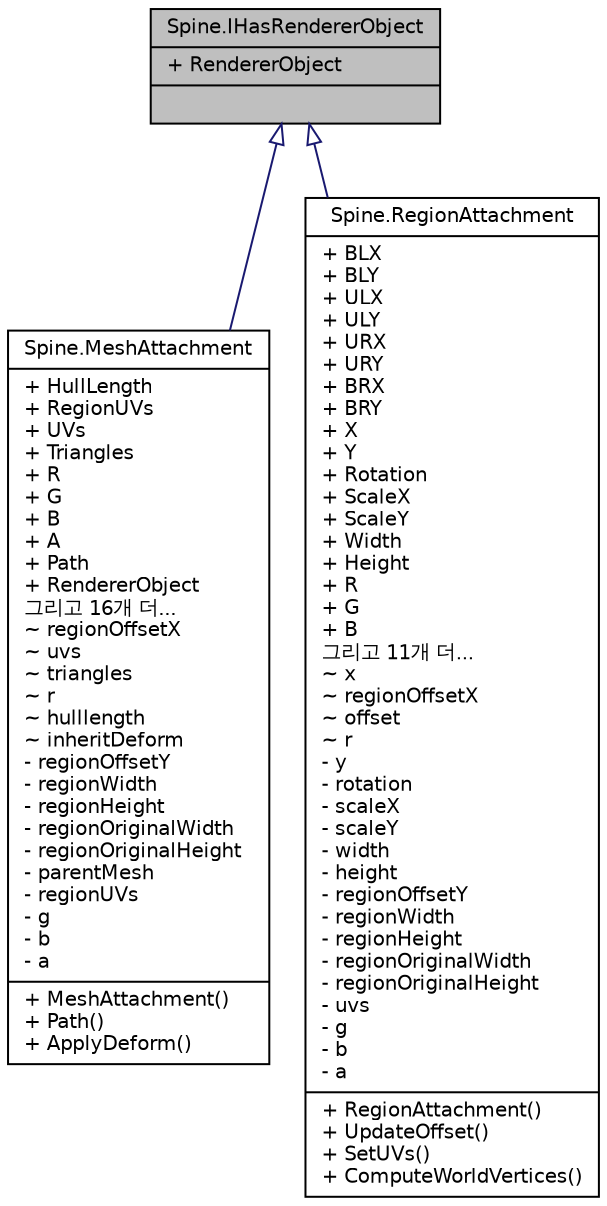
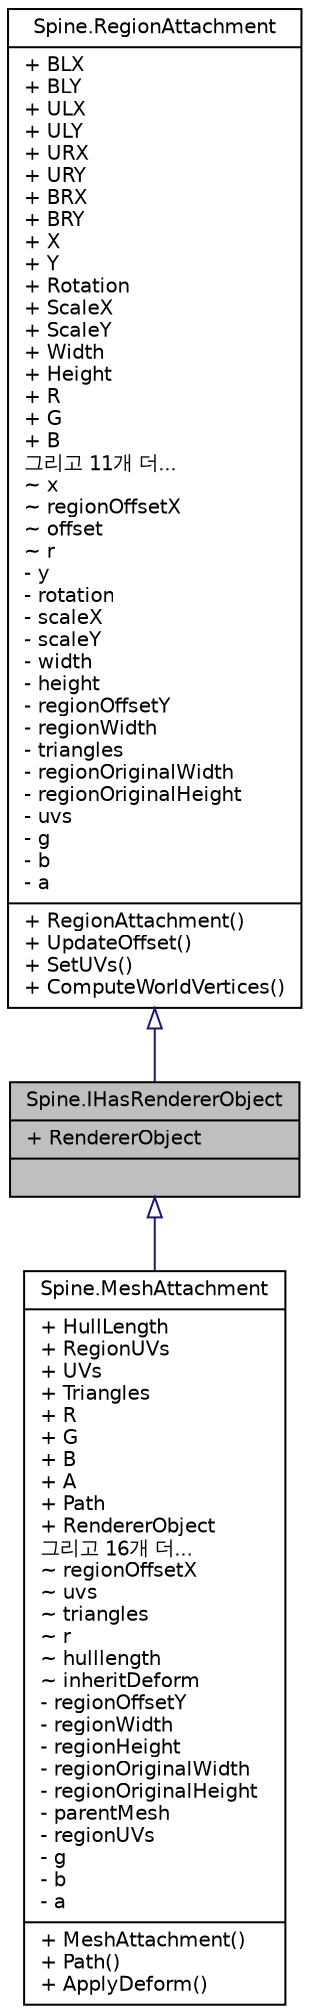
  digraph {
    fontname="DejaVu Sans"
    node [color=black fillcolor=white fontname="DejaVu Sans" fontsize=10 shape=record style=filled]
    edge [arrowtail=onormal color=midnightblue dir=back fontname="DejaVu Sans" fontsize=10 labelfontname=Helvetica labelfontsize=10 style=solid]
    n1 [fillcolor=grey75 fontcolor=black height=0.2 label="{Spine.IHasRendererObject\n|+ RendererObject\l|}" width=0.4]
    n2 [height=0.2 label="{Spine.MeshAttachment\n|+ HullLength\l+ RegionUVs\l+ UVs\l+ Triangles\l+ R\l+ G\l+ B\l+ A\l+ Path\l+ RendererObject\l그리고 16개 더...\l~ regionOffsetX\l~ uvs\l~ triangles\l~ r\l~ hulllength\l~ inheritDeform\l- regionOffsetY\l- regionWidth\l- regionHeight\l- regionOriginalWidth\l- regionOriginalHeight\l- parentMesh\l- regionUVs\l- g\l- b\l- a\l|+ MeshAttachment()\l+ Path()\l+ ApplyDeform()\l}" width=0.4]
-   n3 [height=0.2 label="{Spine.RegionAttachment\n|+ BLX\l+ BLY\l+ ULX\l+ ULY\l+ URX\l+ URY\l+ BRX\l+ BRY\l+ X\l+ Y\l+ Rotation\l+ ScaleX\l+ ScaleY\l+ Width\l+ Height\l+ R\l+ G\l+ B\l그리고 11개 더...\l~ x\l~ regionOffsetX\l~ offset\l~ r\l- y\l- rotation\l- scaleX\l- scaleY\l- width\l- height\l- regionOffsetY\l- regionWidth\l- regionHeight\l- regionOriginalWidth\l- regionOriginalHeight\l- uvs\l- g\l- b\l- a\l|+ RegionAttachment()\l+ UpdateOffset()\l+ SetUVs()\l+ ComputeWorldVertices()\l}" width=0.4]
+   n3 [height=0.2 label="{Spine.RegionAttachment\n|+ BLX\l+ BLY\l+ ULX\l+ ULY\l+ URX\l+ URY\l+ BRX\l+ BRY\l+ X\l+ Y\l+ Rotation\l+ ScaleX\l+ ScaleY\l+ Width\l+ Height\l+ R\l+ G\l+ B\l그리고 11개 더...\l~ x\l~ regionOffsetX\l~ offset\l~ r\l- y\l- rotation\l- scaleX\l- scaleY\l- width\l- height\l- regionOffsetY\l- regionWidth\l- triangles\l- regionOriginalWidth\l- regionOriginalHeight\l- uvs\l- g\l- b\l- a\l|+ RegionAttachment()\l+ UpdateOffset()\l+ SetUVs()\l+ ComputeWorldVertices()\l}" width=0.4]
    n1 -> n2
-   n1 -> n3
+   n3 -> n1
  }
